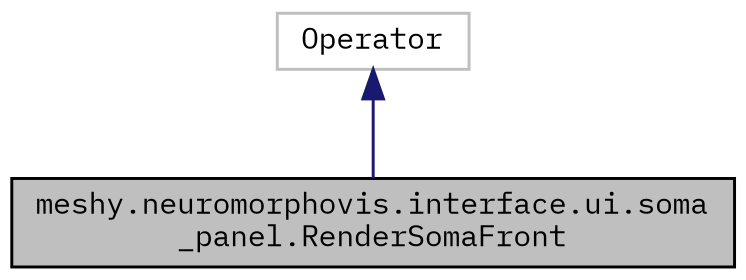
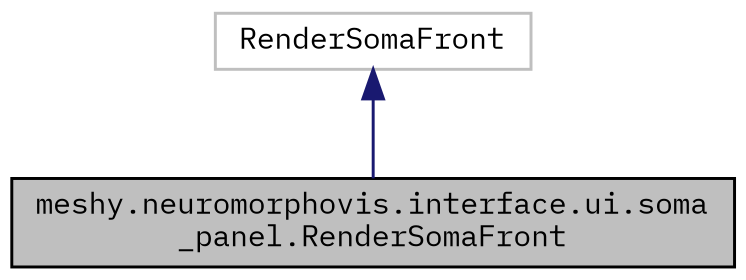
  digraph {
    fontname="IBM Plex Mono"
    node [fontname="IBM Plex Mono" fontsize=10 shape=record style=filled]
    n1 [color=black fillcolor=grey75 fontcolor=black height=0.2 label="meshy.neuromorphovis.interface.ui.soma\l_panel.RenderSomaFront" width=0.4]
-   n2 [color=grey75 fillcolor=white height=0.2 label=Operator width=0.4]
+   n2 [color=grey75 fillcolor=white height=0.2 label=RenderSomaFront width=0.4]
    n2 -> n1 [color=midnightblue dir=back fontname="IBM Plex Mono" fontsize=10 labelfontname=Helvetica labelfontsize=10 style=solid]
  }
